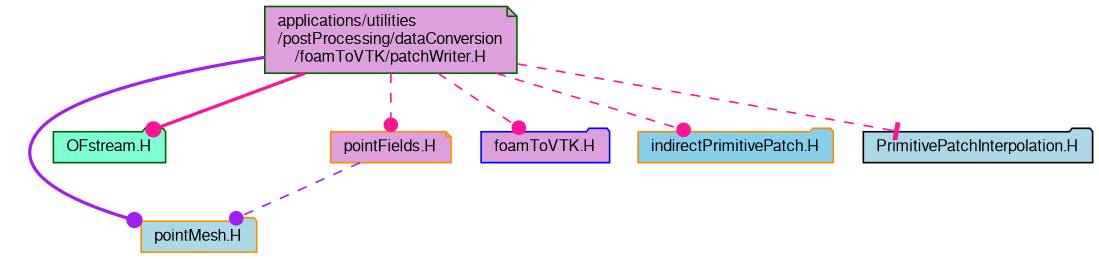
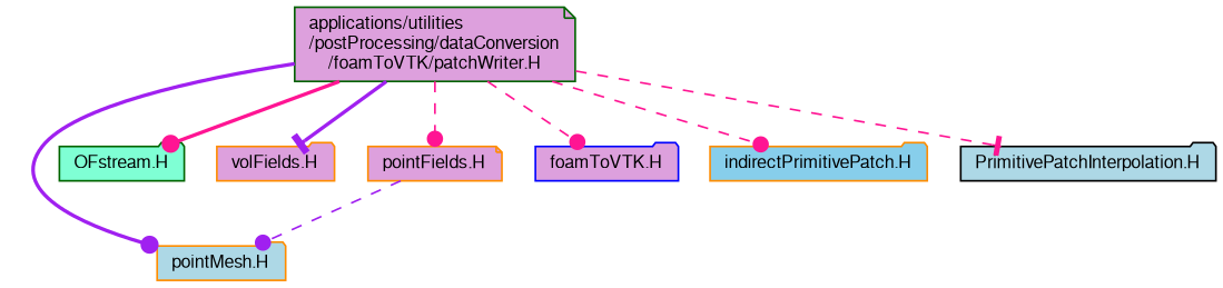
  digraph {
    node [color=darkorange fillcolor=plum fontname=FreeSans fontsize=10 shape=folder style=filled]
    edge [arrowhead=dot color=deeppink fontname=FreeSans fontsize=10 labelfontname=FreeSans labelfontsize=10 style=dashed]
    n1 [color=darkgreen fontcolor=black height=0.2 label="applications/utilities\l/postProcessing/dataConversion\l/foamToVTK/patchWriter.H" shape=note width=0.4]
    n2 [fillcolor=lightblue height=0.2 label="pointMesh.H" width=0.4]
    n3 [color=darkgreen fillcolor=aquamarine height=0.2 label="OFstream.H" width=0.4]
+   n4 [height=0.2 label="volFields.H" width=0.4]
    n5 [height=0.2 label="pointFields.H" shape=note width=0.4]
    n6 [color=blue height=0.2 label="foamToVTK.H" width=0.4]
    n7 [fillcolor=skyblue height=0.2 label="indirectPrimitivePatch.H" width=0.4]
    n8 [color=black fillcolor=lightblue height=0.2 label="PrimitivePatchInterpolation.H" width=0.4]
    n1 -> n2 [color=purple style=bold]
    n1 -> n3 [style=bold]
+   n1 -> n4 [arrowhead=tee color=purple style=bold]
    n1 -> n5
    n1 -> n6
    n1 -> n7
    n1 -> n8 [arrowhead=tee]
    n5 -> n2 [color=purple]
  }
